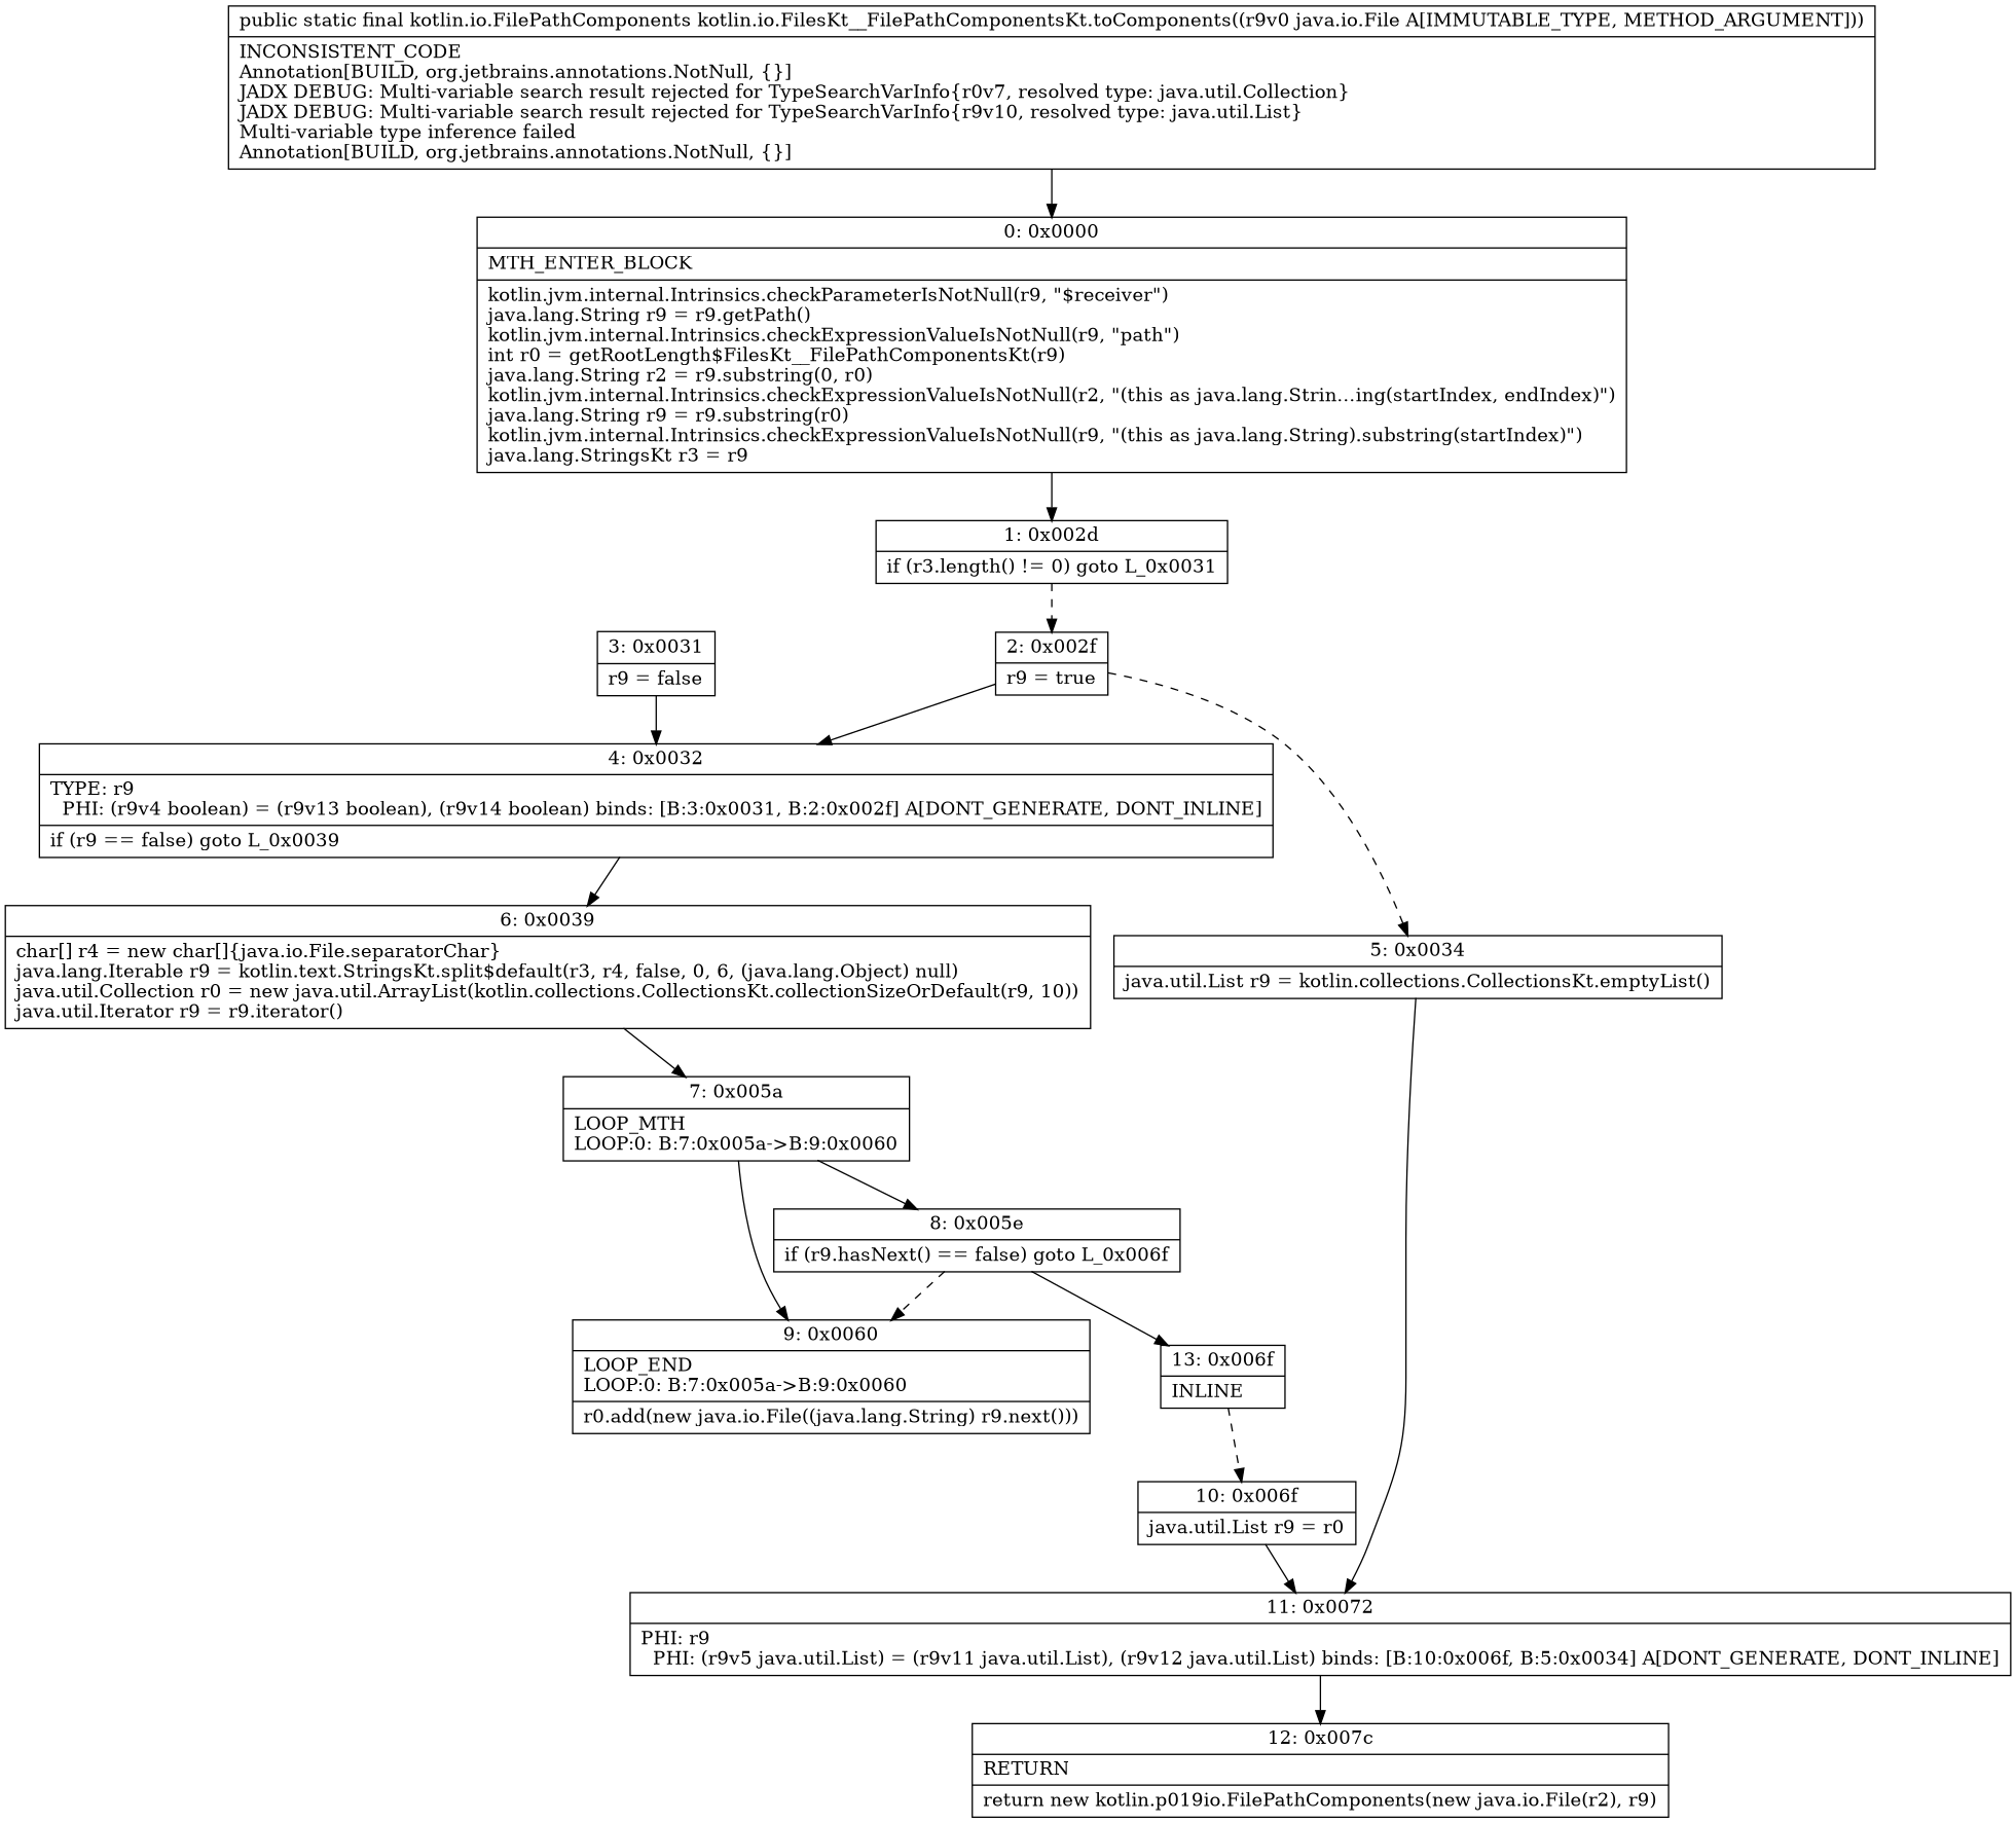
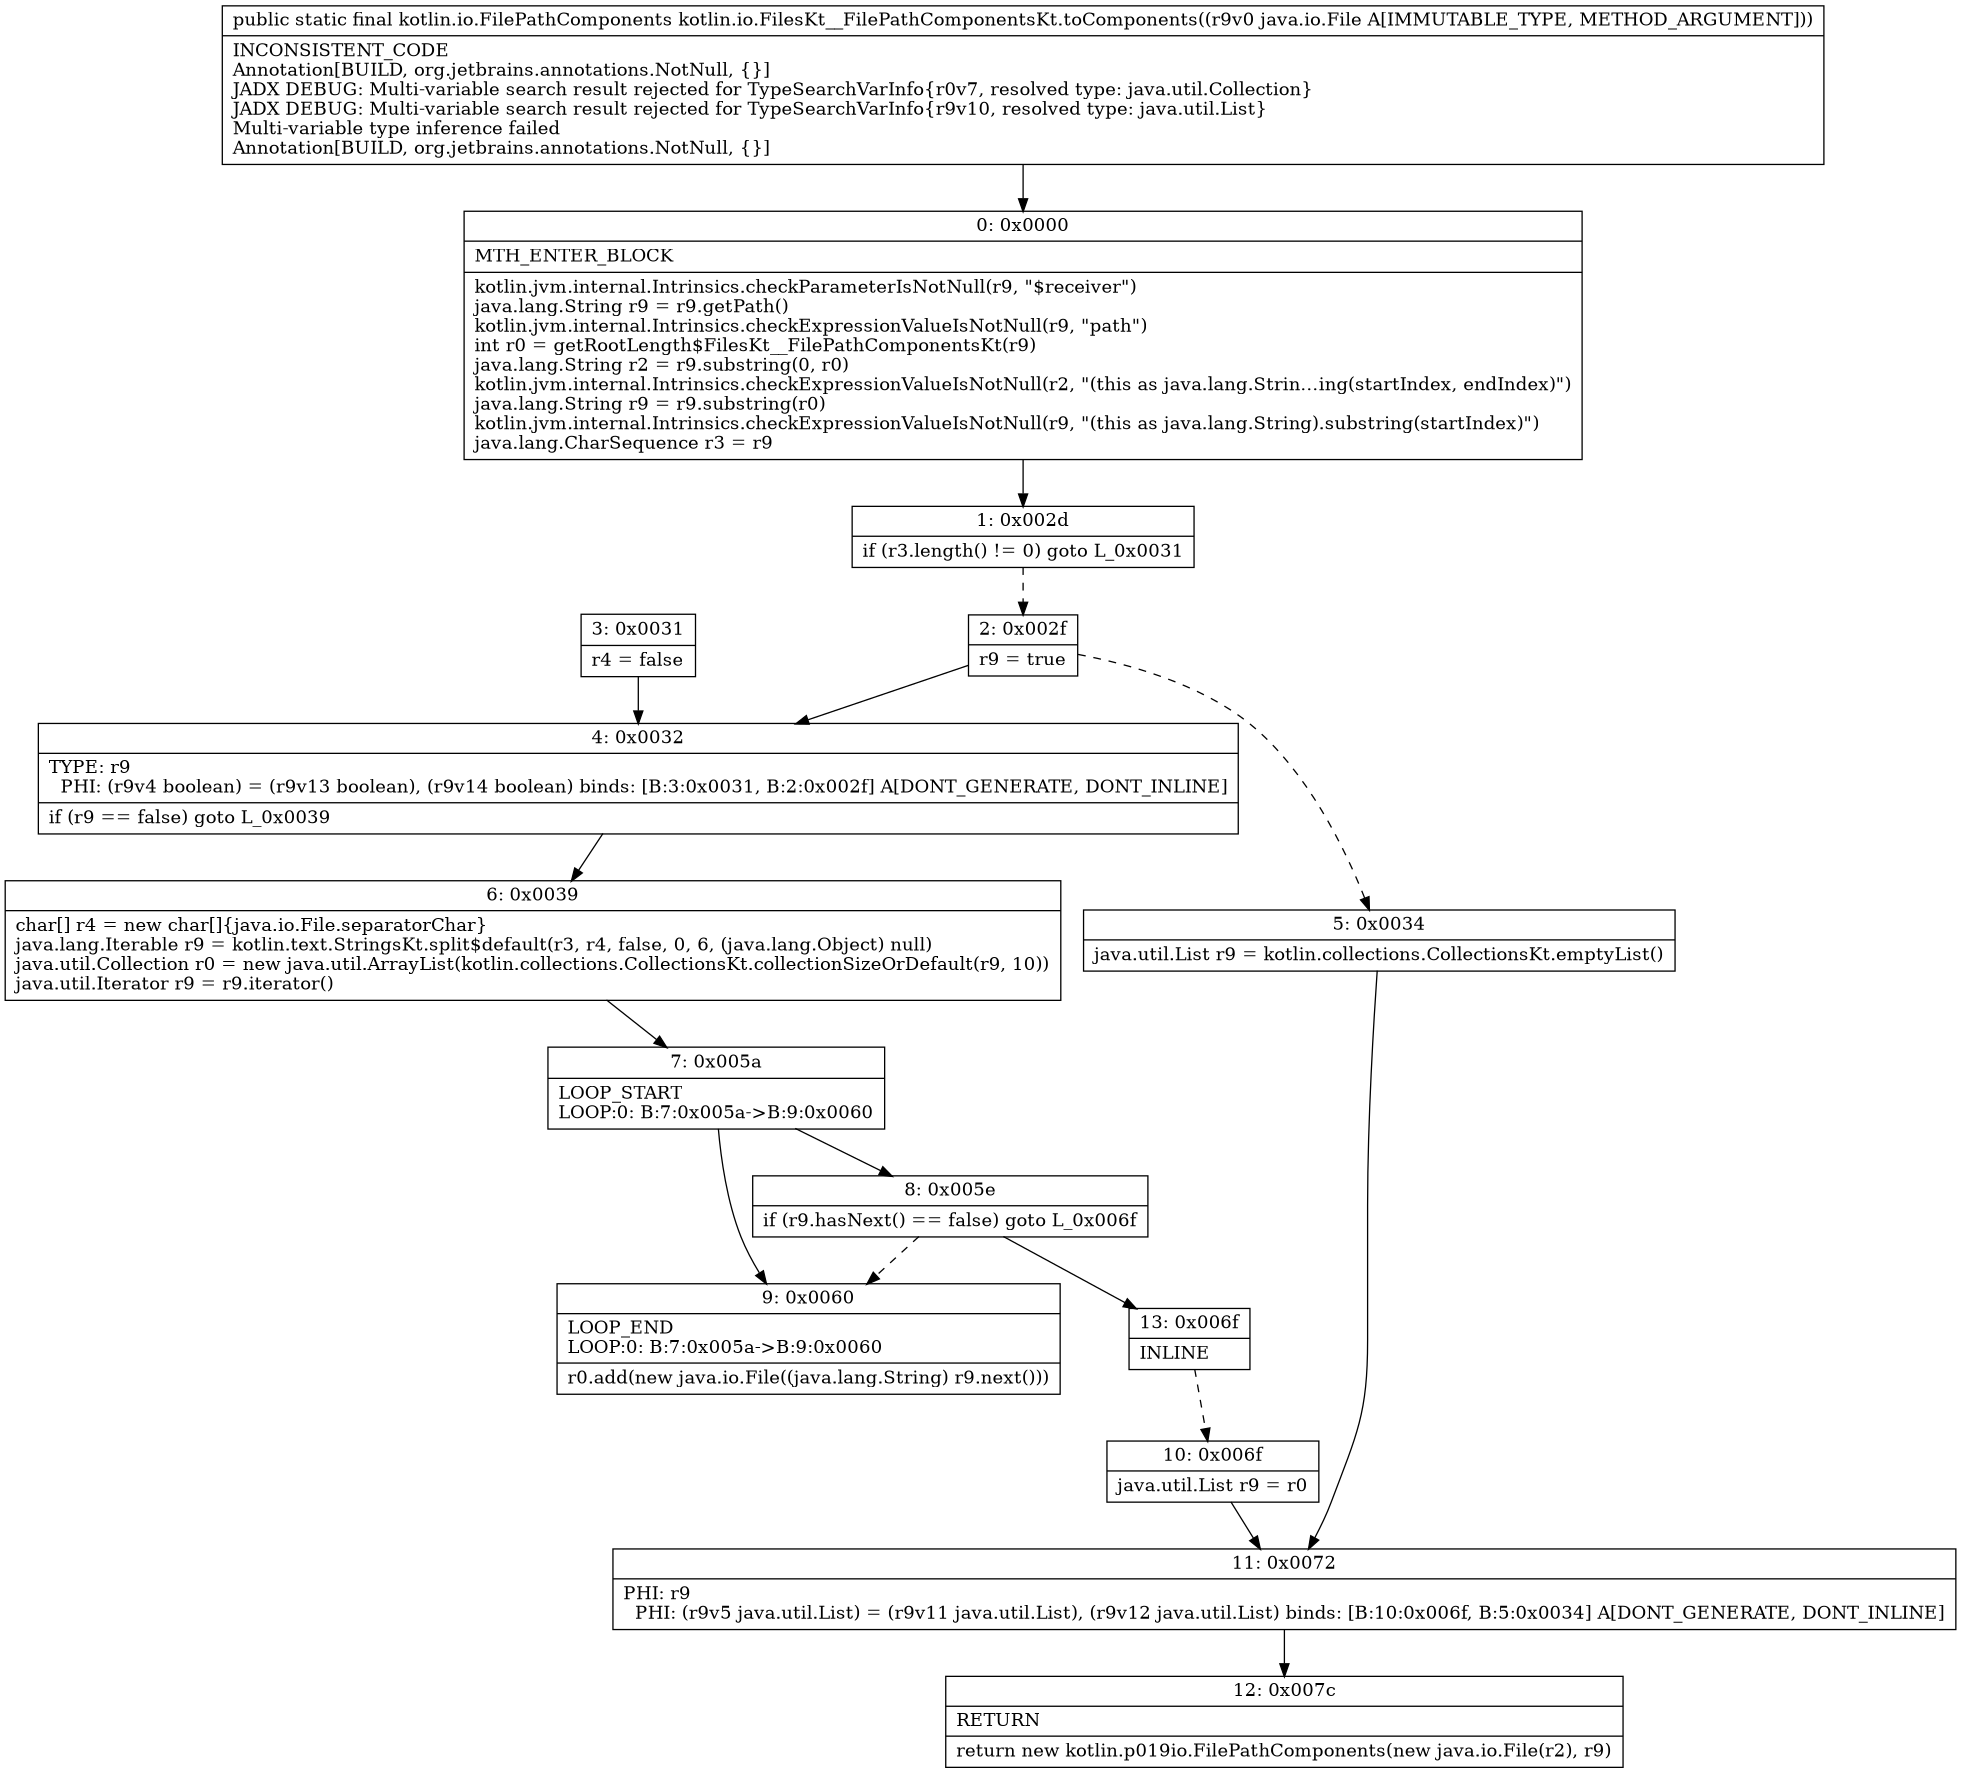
  digraph {
    node [shape=record]
-   n1 [label="{0\:\ 0x0000|MTH_ENTER_BLOCK\l|kotlin.jvm.internal.Intrinsics.checkParameterIsNotNull(r9, \"$receiver\")\ljava.lang.String r9 = r9.getPath()\lkotlin.jvm.internal.Intrinsics.checkExpressionValueIsNotNull(r9, \"path\")\lint r0 = getRootLength$FilesKt__FilePathComponentsKt(r9)\ljava.lang.String r2 = r9.substring(0, r0)\lkotlin.jvm.internal.Intrinsics.checkExpressionValueIsNotNull(r2, \"(this as java.lang.Strin…ing(startIndex, endIndex)\")\ljava.lang.String r9 = r9.substring(r0)\lkotlin.jvm.internal.Intrinsics.checkExpressionValueIsNotNull(r9, \"(this as java.lang.String).substring(startIndex)\")\ljava.lang.StringsKt r3 = r9\l}"]
+   n1 [label="{0\:\ 0x0000|MTH_ENTER_BLOCK\l|kotlin.jvm.internal.Intrinsics.checkParameterIsNotNull(r9, \"$receiver\")\ljava.lang.String r9 = r9.getPath()\lkotlin.jvm.internal.Intrinsics.checkExpressionValueIsNotNull(r9, \"path\")\lint r0 = getRootLength$FilesKt__FilePathComponentsKt(r9)\ljava.lang.String r2 = r9.substring(0, r0)\lkotlin.jvm.internal.Intrinsics.checkExpressionValueIsNotNull(r2, \"(this as java.lang.Strin…ing(startIndex, endIndex)\")\ljava.lang.String r9 = r9.substring(r0)\lkotlin.jvm.internal.Intrinsics.checkExpressionValueIsNotNull(r9, \"(this as java.lang.String).substring(startIndex)\")\ljava.lang.CharSequence r3 = r9\l}"]
    n2 [label="{1\:\ 0x002d|if (r3.length() != 0) goto L_0x0031\l}"]
    n3 [label="{2\:\ 0x002f|r9 = true\l}"]
    n4 [label="{4\:\ 0x0032|TYPE: r9 \l  PHI: (r9v4 boolean) = (r9v13 boolean), (r9v14 boolean) binds: [B:3:0x0031, B:2:0x002f] A[DONT_GENERATE, DONT_INLINE]\l|if (r9 == false) goto L_0x0039\l}"]
    n5 [label="{5\:\ 0x0034|java.util.List r9 = kotlin.collections.CollectionsKt.emptyList()\l}"]
-   n6 [label="{3\:\ 0x0031|r9 = false\l}"]
+   n6 [label="{3\:\ 0x0031|r4 = false\l}"]
    n7 [label="{6\:\ 0x0039|char[] r4 = new char[]\{java.io.File.separatorChar\}\ljava.lang.Iterable r9 = kotlin.text.StringsKt.split$default(r3, r4, false, 0, 6, (java.lang.Object) null)\ljava.util.Collection r0 = new java.util.ArrayList(kotlin.collections.CollectionsKt.collectionSizeOrDefault(r9, 10))\ljava.util.Iterator r9 = r9.iterator()\l}"]
    n8 [label="{11\:\ 0x0072|PHI: r9 \l  PHI: (r9v5 java.util.List) = (r9v11 java.util.List), (r9v12 java.util.List) binds: [B:10:0x006f, B:5:0x0034] A[DONT_GENERATE, DONT_INLINE]\l}"]
-   n9 [label="{7\:\ 0x005a|LOOP_MTH\lLOOP:0: B:7:0x005a\-\>B:9:0x0060\l}"]
+   n9 [label="{7\:\ 0x005a|LOOP_START\lLOOP:0: B:7:0x005a\-\>B:9:0x0060\l}"]
    n10 [label="{12\:\ 0x007c|RETURN\l|return new kotlin.p019io.FilePathComponents(new java.io.File(r2), r9)\l}"]
    n11 [label="{8\:\ 0x005e|if (r9.hasNext() == false) goto L_0x006f\l}"]
    n12 [label="{9\:\ 0x0060|LOOP_END\lLOOP:0: B:7:0x005a\-\>B:9:0x0060\l|r0.add(new java.io.File((java.lang.String) r9.next()))\l}"]
    n13 [label="{13\:\ 0x006f|INLINE\l}"]
    n14 [label="{10\:\ 0x006f|java.util.List r9 = r0\l}"]
    n15 [label="{public static final kotlin.io.FilePathComponents kotlin.io.FilesKt__FilePathComponentsKt.toComponents((r9v0 java.io.File A[IMMUTABLE_TYPE, METHOD_ARGUMENT]))  | INCONSISTENT_CODE\lAnnotation[BUILD, org.jetbrains.annotations.NotNull, \{\}]\lJADX DEBUG: Multi\-variable search result rejected for TypeSearchVarInfo\{r0v7, resolved type: java.util.Collection\}\lJADX DEBUG: Multi\-variable search result rejected for TypeSearchVarInfo\{r9v10, resolved type: java.util.List\}\lMulti\-variable type inference failed\lAnnotation[BUILD, org.jetbrains.annotations.NotNull, \{\}]\l}"]
    n1 -> n2
    n2 -> n3 [style=dashed]
    n3 -> n4
    n3 -> n5 [style=dashed]
    n4 -> n7
    n5 -> n8
    n6 -> n4
    n7 -> n9
    n8 -> n10
    n9 -> n11
    n9 -> n12
    n11 -> n12 [style=dashed]
    n11 -> n13
    n13 -> n14 [style=dashed]
    n14 -> n8
    n15 -> n1
  }
